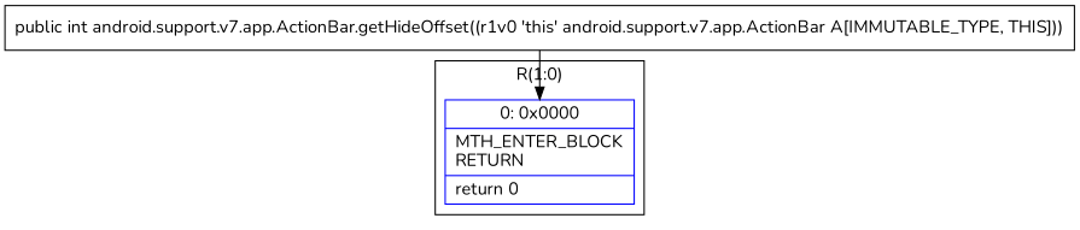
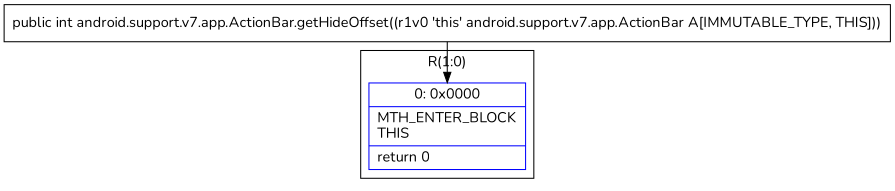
  digraph {
    fontname=Nunito
    node [shape=record fontname=Nunito]
-   n1 [color=blue label="{0\:\ 0x0000|MTH_ENTER_BLOCK\lRETURN\l|return 0\l}"]
+   n1 [color=blue label="{0\:\ 0x0000|MTH_ENTER_BLOCK\lTHIS\l|return 0\l}"]
    n2 [label="{public int android.support.v7.app.ActionBar.getHideOffset((r1v0 'this' android.support.v7.app.ActionBar A[IMMUTABLE_TYPE, THIS])) }"]
    subgraph cluster_1 {
      label="R(1:0)"
      n1
    }
    n2 -> n1 [fontname=Nunito]
  }
